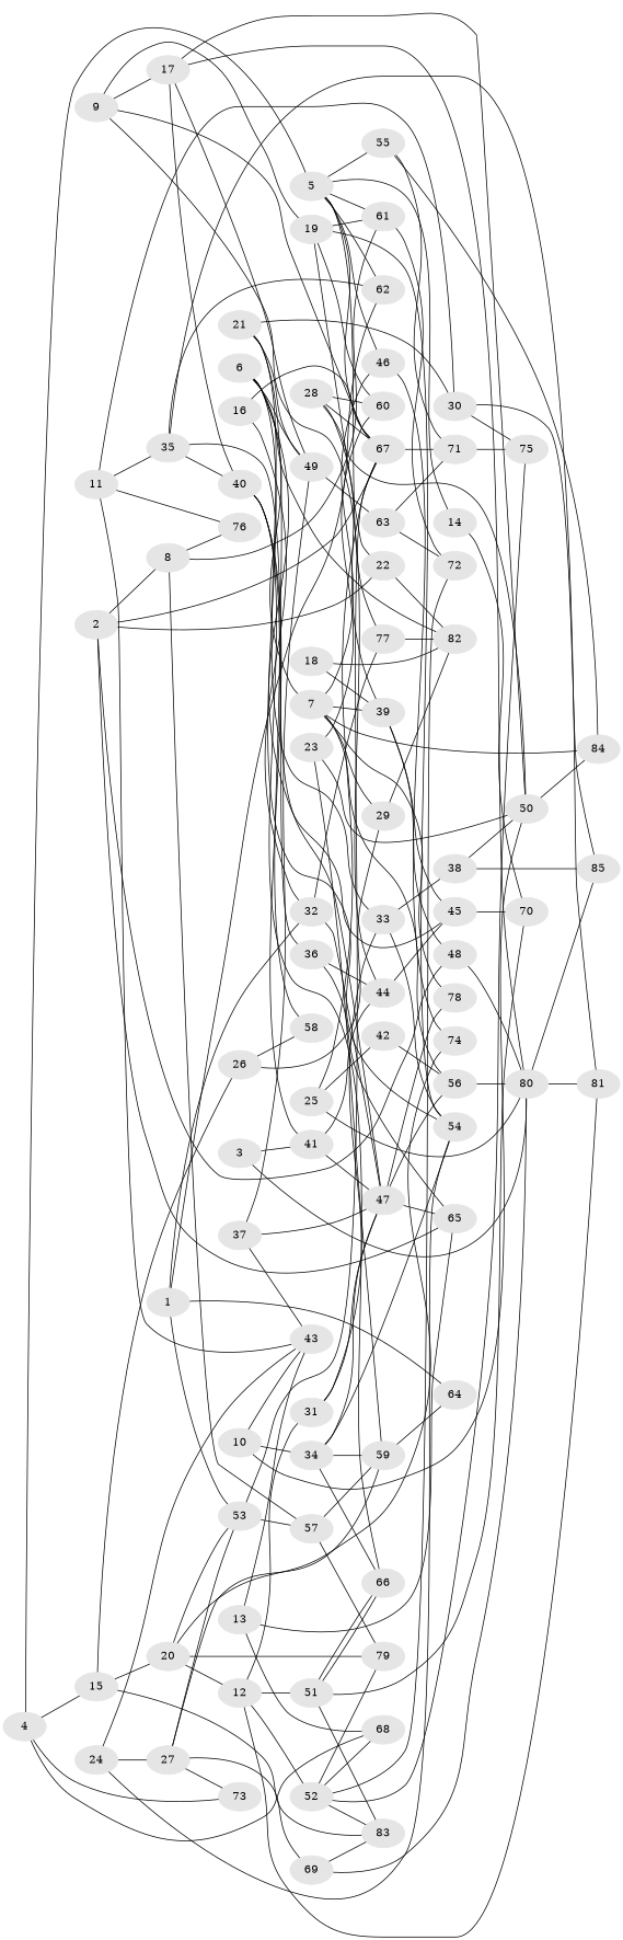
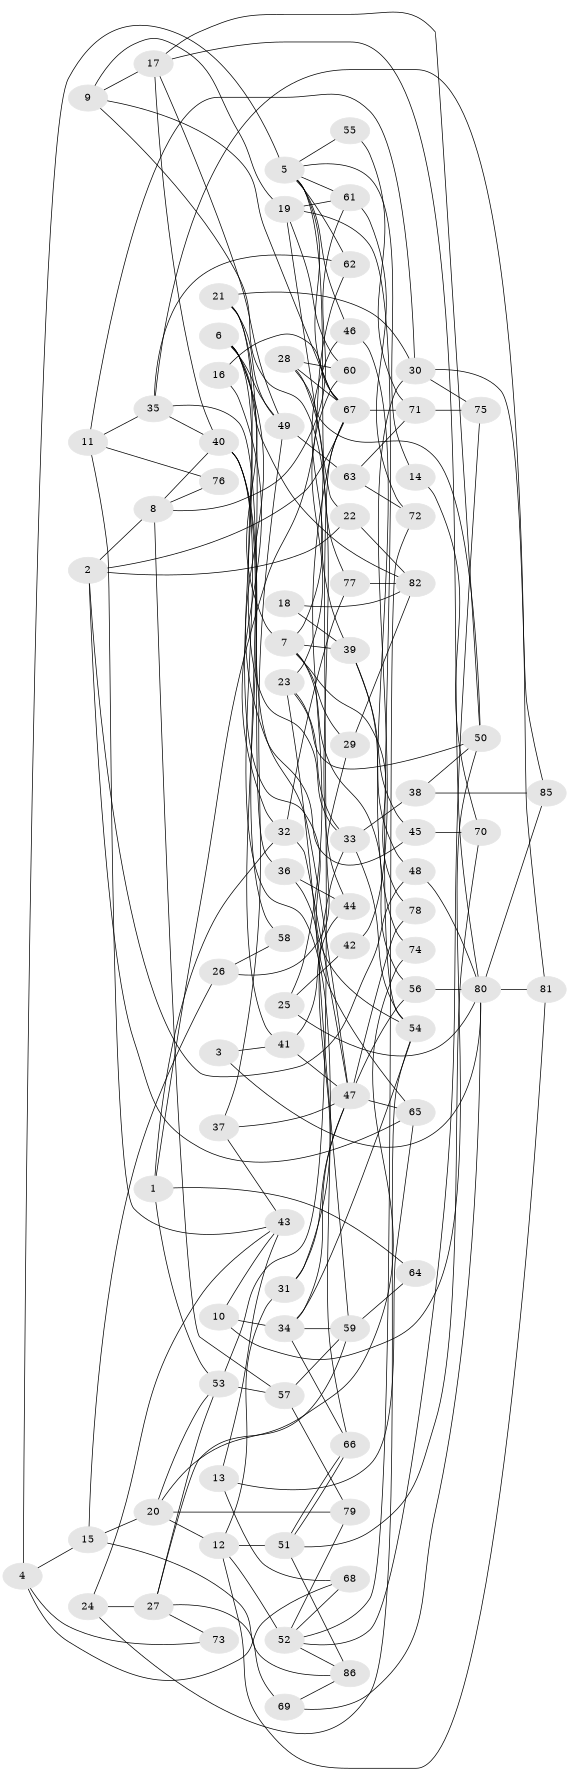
  graph {
    rankdir=LR
    node [color=gray90 style=filled]
    1
    32
    53
    62
    64
    77
    47
    67
    57
    2
    8
    22
    48
    65
    61
    40
    76
    82
    80
    71
    3
    41
    44
    81
    85
    4
    5
    15
    68
    73
    14
    46
    55
    20
    26
-   83
+   83 [label=86]
    70
    74
-   84
    72
    6
    7
    45
    49
    54
    29
    39
    56
    78
    63
    58
    66
    79
    59
    9
    17
    19
    50
    60
    10
    34
    43
    11
    30
    35
    75
    36
    12
    31
    51
    52
    33
    13
    16
    18
    27
    69
    21
    38
    23
    24
    25
    42
    28
    37
    1 -- 32
    1 -- 53
    1 -- 62
    1 -- 64
    32 -- 77
    32 -- 47
    53 -- 67
    53 -- 57
    77 -- 82
    47 -- 65
    47 -- 56
    47 -- 78
    67 -- 71
    57 -- 79
    57 -- 59
    2 -- 67
    2 -- 8
    2 -- 22
    2 -- 48
    2 -- 65
    8 -- 57
    8 -- 61
+   8 -- 40
    8 -- 76
    22 -- 82
    48 -- 80
    61 -- 72
    40 -- 41
    40 -- 58
    40 -- 66
    80 -- 81
    80 -- 85
    71 -- 75
    3 -- 80
    3 -- 41
    41 -- 47
    41 -- 44
-   44 -- 45
    4 -- 5
    4 -- 15
    4 -- 68
    4 -- 73
    5 -- 62
    5 -- 77
    5 -- 67
    5 -- 61
    5 -- 14
    5 -- 46
    5 -- 55
    15 -- 20
    15 -- 26
    15 -- 83
    14 -- 70
    46 -- 74
    55 -- 71
-   55 -- 84
    20 -- 53
    20 -- 74
    20 -- 79
    20 -- 12
    26 -- 29
    26 -- 58
    6 -- 82
    6 -- 7
    6 -- 45
    6 -- 49
    6 -- 54
    7 -- 46
-   7 -- 84
    7 -- 29
    7 -- 39
    7 -- 56
    7 -- 78
    45 -- 70
    49 -- 63
    29 -- 82
    39 -- 48
    39 -- 45
    56 -- 80
    63 -- 71
    63 -- 72
    59 -- 64
    9 -- 67
    9 -- 44
    9 -- 17
    9 -- 19
    17 -- 40
    17 -- 80
    17 -- 49
    17 -- 50
    19 -- 22
    19 -- 61
    19 -- 54
    19 -- 60
-   50 -- 84
    10 -- 50
    10 -- 34
    10 -- 43
    34 -- 47
    34 -- 54
    34 -- 66
    34 -- 59
    11 -- 76
    11 -- 43
    11 -- 30
    11 -- 35
    30 -- 85
    30 -- 75
    35 -- 62
    35 -- 40
    35 -- 81
    35 -- 36
    36 -- 65
    36 -- 44
    12 -- 81
    12 -- 31
    12 -- 51
    12 -- 52
    31 -- 47
    31 -- 33
    51 -- 83
    51 -- 70
    51 -- 66
    51 -- 66
    52 -- 68
    52 -- 83
    52 -- 72
    52 -- 79
    52 -- 75
    33 -- 54
    33 -- 38
    13 -- 65
    13 -- 68
    13 -- 43
    16 -- 32
    16 -- 67
    18 -- 82
    18 -- 39
    27 -- 53
    27 -- 73
    27 -- 59
    27 -- 69
    69 -- 80
    69 -- 83
    21 -- 47
    21 -- 49
    21 -- 30
    21 -- 33
    38 -- 85
    38 -- 50
    23 -- 59
    23 -- 50
    23 -- 60
+   23 -- 33
    24 -- 54
    24 -- 43
    24 -- 27
    25 -- 67
    25 -- 80
    25 -- 42
-   42 -- 56
+   42 -- 30
    28 -- 67
    28 -- 39
    28 -- 50
    28 -- 60
    37 -- 47
    37 -- 49
    37 -- 43
  }
